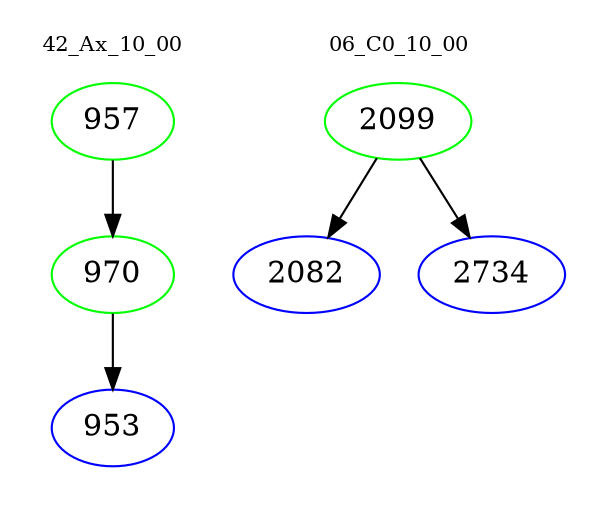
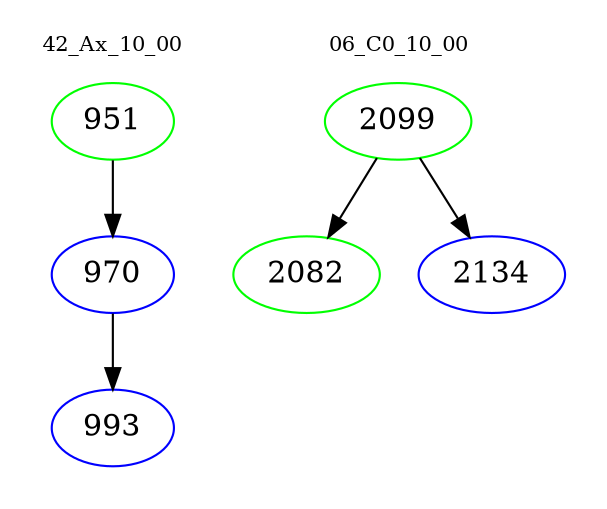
  digraph {
    node [color=blue]
    edge [color=black]
-   n1 [color=green label=957]
-   n2 [label=953]
-   n3 [color=green label=970]
+   n1 [color=green label=951]
+   n2 [label=993]
+   n3 [label=970]
    n4 [color=green label=2099]
-   n5 [label=2082]
-   n6 [label=2734]
+   n5 [color=green label=2082]
+   n6 [label=2134]
    subgraph cluster_1 {
      color=white
      fontsize=10
      label="42_Ax_10_00"
      n1
      n2
      n3
    }
    subgraph cluster_2 {
      color=white
      fontsize=10
      label="06_C0_10_00"
      n4
      n5
      n6
    }
    n1 -> n3
    n3 -> n2
    n4 -> n5
    n4 -> n6
  }
